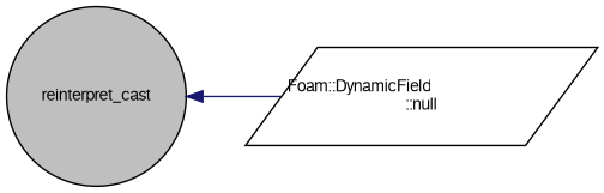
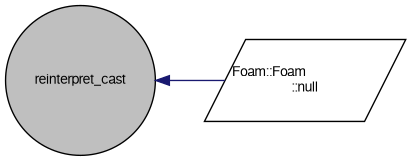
  digraph {
    rankdir=LR
    node [color=black fontname=FreeSans fontsize=10]
    n1 [fillcolor=grey75 fontcolor=black height=0.2 label=reinterpret_cast shape=circle style=filled width=0.4]
-   n2 [height=0.2 label="Foam::DynamicField\l::null" shape=parallelogram width=0.4]
+   n2 [height=0.2 label="Foam::Foam\l::null" shape=parallelogram width=0.4]
    n1 -> n2 [color=midnightblue dir=back fontname=FreeSans fontsize=10 labelfontname=FreeSans labelfontsize=10 style=solid]
  }
